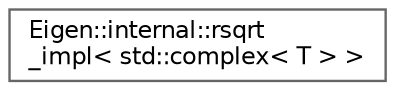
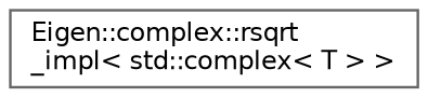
  digraph {
    rankdir=LR
-   n1 [color=grey40 fillcolor=white fontname=Helvetica fontsize=10 height=0.2 label="Eigen::internal::rsqrt\l_impl\< std::complex\< T \> \>" shape=box style=filled width=0.4]
+   n1 [color=grey40 fillcolor=white fontname=Helvetica fontsize=10 height=0.2 label="Eigen::complex::rsqrt\l_impl\< std::complex\< T \> \>" shape=box style=filled width=0.4]
  }
